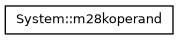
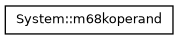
  digraph {
    rankdir=LR
-   n1 [color=black fillcolor=white fontname=Helvetica fontsize=10 height=0.2 label="System::m28koperand" shape=record style=filled width=0.4]
+   n1 [color=black fillcolor=white fontname=Helvetica fontsize=10 height=0.2 label="System::m68koperand" shape=record style=filled width=0.4]
  }
